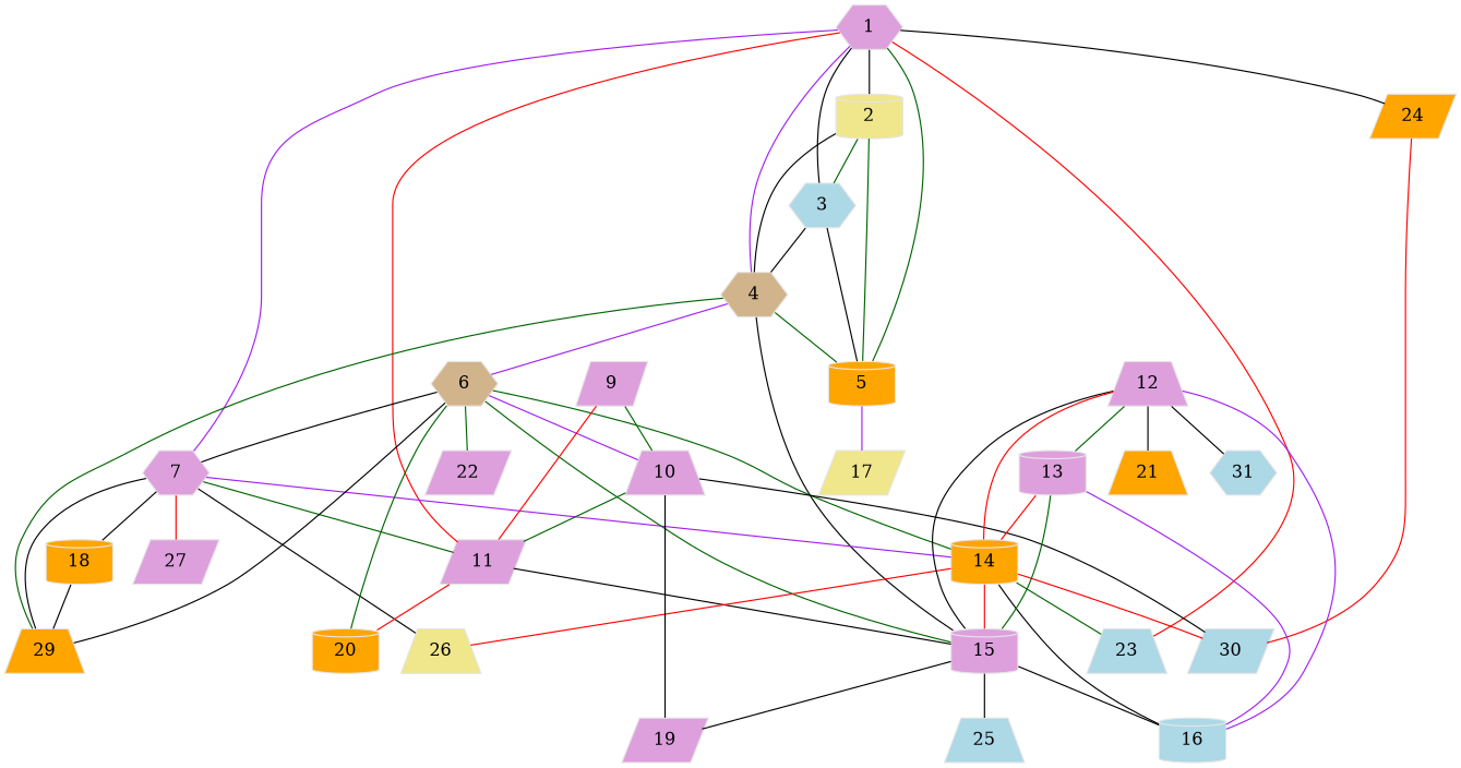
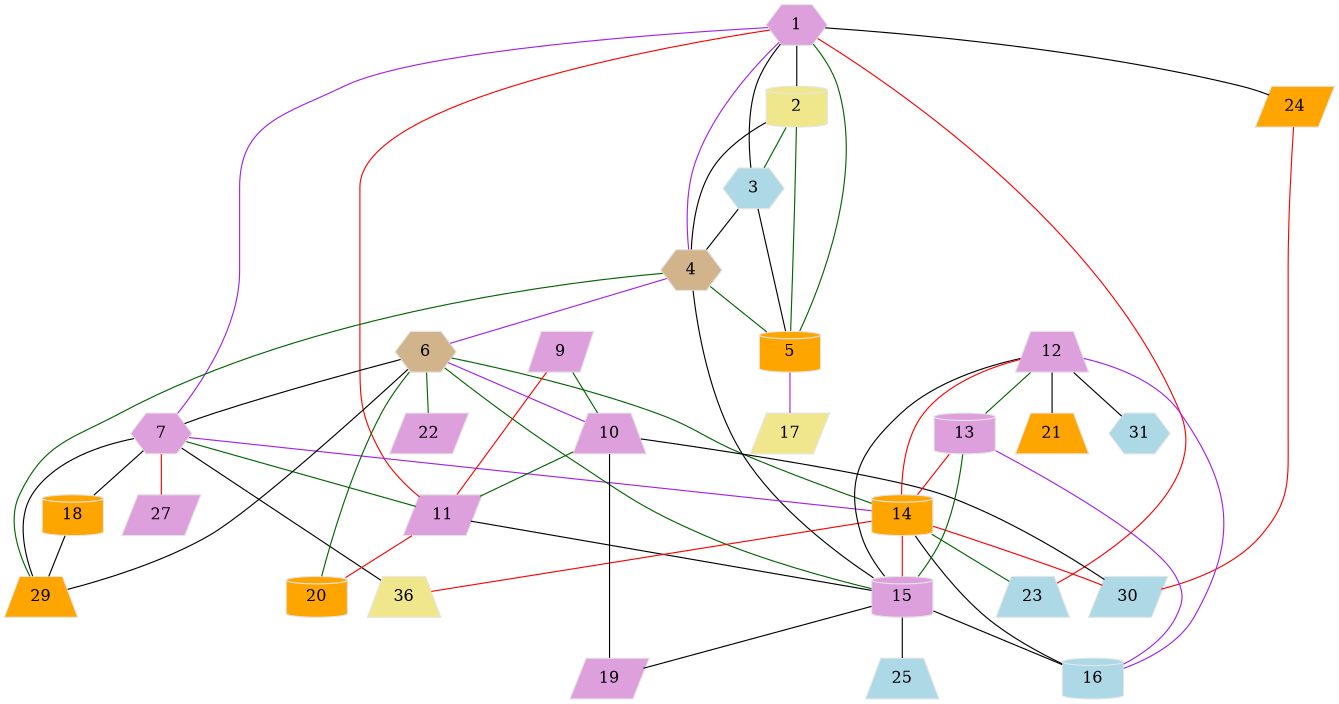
  graph {
    node [color=gray90 fillcolor=plum shape=cylinder style=filled]
    edge [color=black weight=1.0]
    1 [shape=hexagon]
    2 [fillcolor=khaki]
    3 [fillcolor=lightblue shape=hexagon]
    4 [fillcolor=tan shape=hexagon]
    5 [fillcolor=orange]
    7 [shape=hexagon]
    11 [shape=parallelogram]
    23 [fillcolor=lightblue shape=trapezium]
    24 [fillcolor=orange shape=parallelogram]
    6 [fillcolor=tan shape=hexagon]
    15
    29 [fillcolor=orange shape=trapezium]
    17 [fillcolor=khaki shape=parallelogram]
    14 [fillcolor=orange]
    18 [fillcolor=orange]
-   26 [fillcolor=khaki shape=trapezium]
+   26 [fillcolor=khaki shape=trapezium label=36]
    27 [shape=parallelogram]
    20 [fillcolor=orange]
    30 [fillcolor=lightblue shape=parallelogram]
    10 [shape=trapezium]
    22 [shape=parallelogram]
    19 [shape=parallelogram]
    16 [fillcolor=lightblue]
    25 [fillcolor=lightblue shape=trapezium]
    9 [shape=parallelogram]
    12 [shape=trapezium]
    13
    21 [fillcolor=orange shape=trapezium]
    31 [fillcolor=lightblue shape=hexagon]
    1 -- 2
    1 -- 3
    1 -- 4 [color=purple]
    1 -- 5 [color=darkgreen]
    1 -- 7 [color=purple]
    1 -- 11 [color=red]
    1 -- 23 [color=red]
    1 -- 24 [weight=2.0]
    2 -- 3 [color=darkgreen]
    2 -- 4
    2 -- 5 [color=darkgreen]
    3 -- 4
    3 -- 5
    4 -- 5 [color=darkgreen]
    4 -- 6 [color=purple]
    4 -- 15
    4 -- 29 [color=darkgreen]
    5 -- 17 [color=purple]
    7 -- 11 [color=darkgreen]
    7 -- 29
    7 -- 14 [color=purple]
    7 -- 18 [weight=5.0]
    7 -- 26 [weight=2.0]
    7 -- 27 [color=red]
    11 -- 15
    11 -- 20 [color=red]
    24 -- 30 [color=red]
    6 -- 7
    6 -- 15 [color=darkgreen]
    6 -- 29
    6 -- 14 [color=darkgreen]
    6 -- 20 [color=darkgreen weight=3.0]
    6 -- 10 [color=purple]
    6 -- 22 [color=darkgreen]
    15 -- 19
    15 -- 16
    15 -- 25
    14 -- 23 [color=darkgreen]
    14 -- 15 [color=red]
    14 -- 26 [color=red]
    14 -- 30 [color=red]
    14 -- 16
    18 -- 29
    10 -- 11 [color=darkgreen]
    10 -- 30
    10 -- 19 [weight=7.0]
    9 -- 11 [color=red]
    9 -- 10 [color=darkgreen]
    12 -- 15
    12 -- 14 [color=red]
    12 -- 16 [color=purple]
    12 -- 13 [color=darkgreen]
    12 -- 21 [weight=5.0]
    12 -- 31
    13 -- 15 [color=darkgreen weight=7.0]
    13 -- 14 [color=red]
    13 -- 16 [color=purple]
  }
